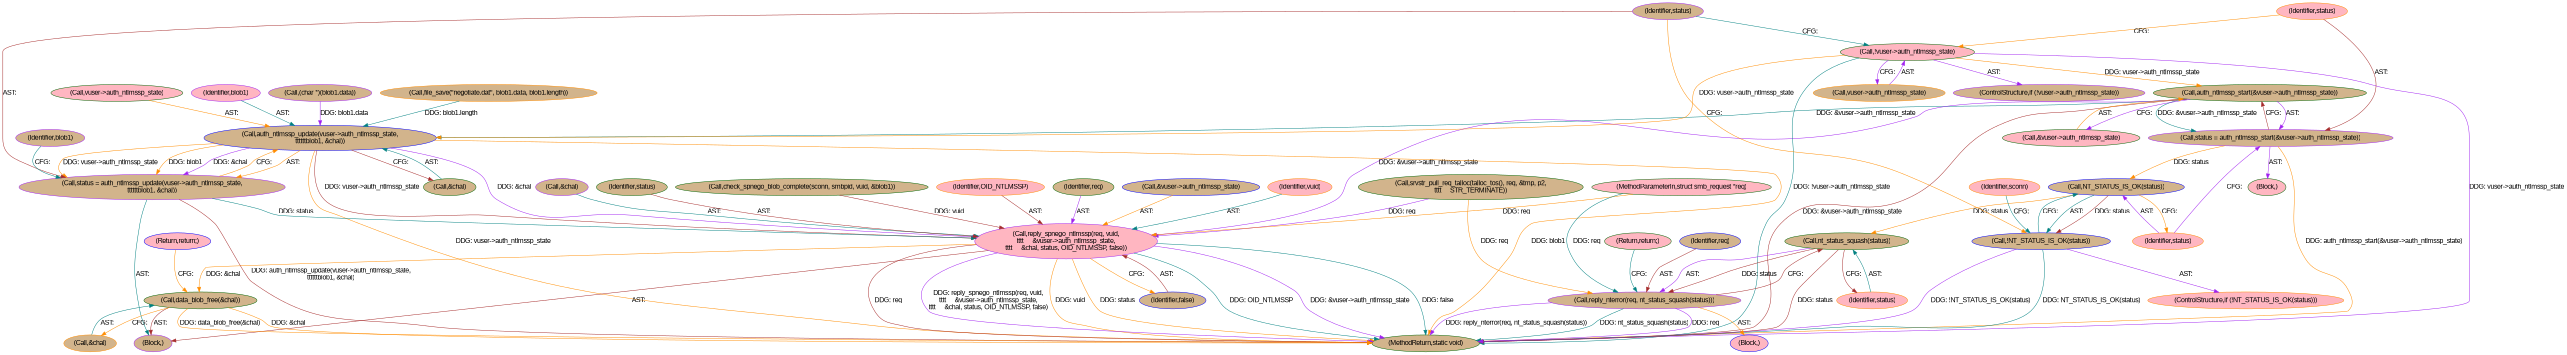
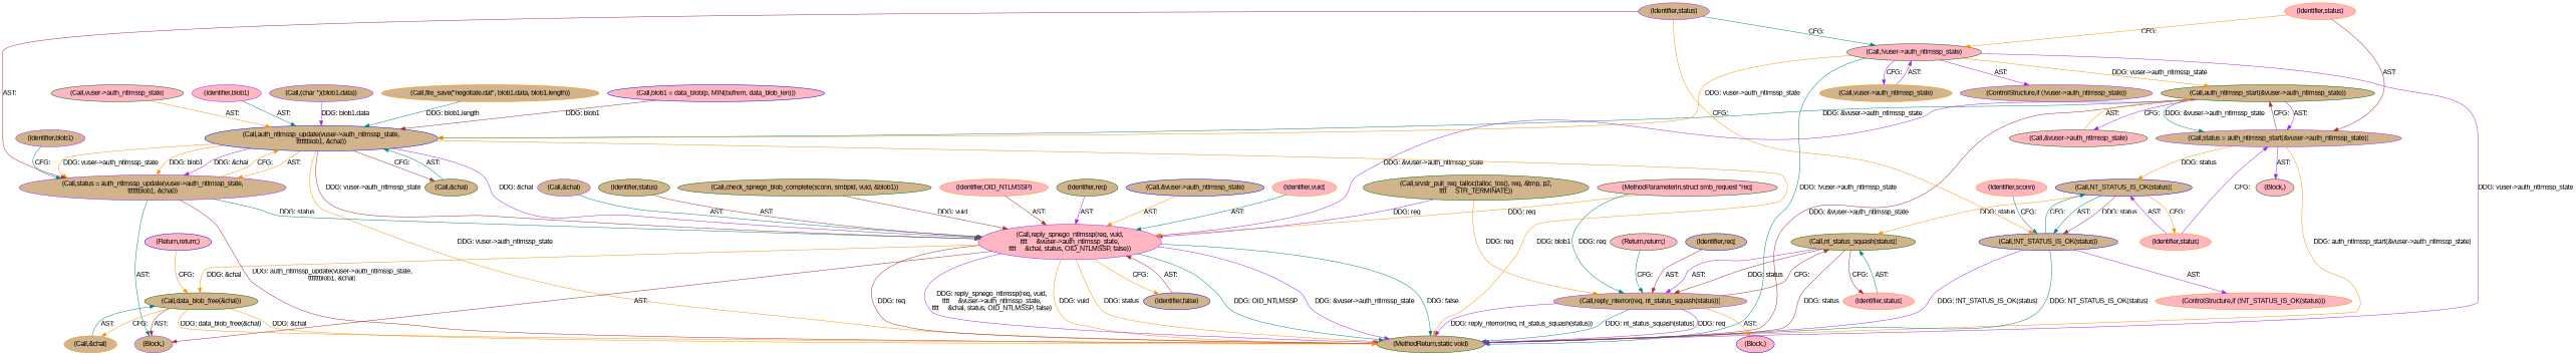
  digraph {
    fontname="Liberation Sans"
    node [color=darkgreen fillcolor=tan fontname="Liberation Sans" style=filled]
    edge [color=darkorange fontname="Liberation Sans"]
    n1 [label="(Call,auth_ntlmssp_start(&vuser->auth_ntlmssp_state))"]
    n2 [color=purple label="(Call,status = auth_ntlmssp_start(&vuser->auth_ntlmssp_state))"]
    n3 [color=blue label="(Call,auth_ntlmssp_update(vuser->auth_ntlmssp_state,\n\t\t\t\t\t\tblob1, &chal))"]
    n4 [color=purple fillcolor=lightpink label="(Call,reply_spnego_ntlmssp(req, vuid,\n\t\t\t\t     &vuser->auth_ntlmssp_state,\n\t\t\t\t     &chal, status, OID_NTLMSSP, false))"]
    n5 [fillcolor=lightpink label="(Call,&vuser->auth_ntlmssp_state)"]
    n6 [label="(MethodReturn,static void)"]
    n7 [color=blue label="(Call,NT_STATUS_IS_OK(status))"]
    n8 [fillcolor=lightpink label="(Block,)"]
    n9 [color=purple label="(Call,status = auth_ntlmssp_update(vuser->auth_ntlmssp_state,\n\t\t\t\t\t\tblob1, &chal))"]
    n10 [label="(Call,&chal)"]
    n11 [color=purple label="(Block,)"]
    n12 [label="(Call,data_blob_free(&chal))"]
    n13 [color=blue label="(Identifier,false)"]
    n14 [fillcolor=lightpink label="(Call,!vuser->auth_ntlmssp_state)"]
    n15 [color=darkorange label="(Call,vuser->auth_ntlmssp_state)"]
    n16 [color=purple label="(ControlStructure,if (!vuser->auth_ntlmssp_state))"]
    n17 [color=blue label="(Call,!NT_STATUS_IS_OK(status))"]
    n18 [label="(Call,nt_status_squash(status))"]
    n19 [color=darkorange fillcolor=lightpink label="(Identifier,status)"]
    n20 [color=darkorange fillcolor=lightpink label="(ControlStructure,if (!NT_STATUS_IS_OK(status)))"]
    n21 [color=purple label="(Call,reply_nterror(req, nt_status_squash(status)))"]
    n22 [color=darkorange fillcolor=lightpink label="(Identifier,status)"]
    n23 [color=blue fillcolor=lightpink label="(Block,)"]
    n24 [color=darkorange label="(Call,&chal)"]
    n25 [color=darkorange fillcolor=lightpink label="(Identifier,OID_NTLMSSP)"]
    n26 [label="(Call,srvstr_pull_req_talloc(talloc_tos(), req, &tmp, p2,\n\t\t\t\t     STR_TERMINATE))"]
    n27 [fillcolor=lightpink label="(Return,return;)"]
    n28 [color=darkorange label="(Call,file_save(\"negotiate.dat\", blob1.data, blob1.length))"]
    n29 [color=purple label="(Identifier,status)"]
+   n30 [color=blue fillcolor=lightpink label="(Call,blob1 = data_blob(p, MIN(bufrem, data_blob_len)))"]
    n31 [color=purple label="(Call,&chal)"]
    n32 [label="(Identifier,status)"]
    n33 [label="(Call,check_spnego_blob_complete(sconn, smbpid, vuid, &blob1))"]
    n34 [fillcolor=lightpink label="(Call,vuser->auth_ntlmssp_state)"]
    n35 [color=purple fillcolor=lightpink label="(Identifier,blob1)"]
    n36 [color=darkorange fillcolor=lightpink label="(Identifier,status)"]
    n37 [fillcolor=lightpink label="(MethodParameterIn,struct smb_request *req)"]
    n38 [color=purple label="(Call,(char *)(blob1.data))"]
    n39 [color=darkorange fillcolor=lightpink label="(Identifier,sconn)"]
    n40 [label="(Identifier,req)"]
    n41 [color=blue label="(Identifier,req)"]
    n42 [color=blue label="(Call,&vuser->auth_ntlmssp_state)"]
    n43 [color=darkorange fillcolor=lightpink label="(Identifier,vuid)"]
    n44 [color=blue fillcolor=lightpink label="(Return,return;)"]
    n45 [color=purple label="(Identifier,blob1)"]
    n1 -> n2 [color=purple label="AST: "]
    n1 -> n2 [color=teal label="DDG: &vuser->auth_ntlmssp_state"]
    n1 -> n3 [color=teal label="DDG: &vuser->auth_ntlmssp_state"]
    n1 -> n4 [color=purple label="DDG: &vuser->auth_ntlmssp_state"]
    n1 -> n5 [color=purple label="CFG: "]
    n1 -> n6 [color=brown label="DDG: &vuser->auth_ntlmssp_state"]
    n2 -> n1 [color=brown label="CFG: "]
    n2 -> n6 [label="DDG: auth_ntlmssp_start(&vuser->auth_ntlmssp_state)"]
    n2 -> n7 [label="DDG: status"]
    n2 -> n8 [color=purple label="AST: "]
    n3 -> n4 [color=brown label="DDG: vuser->auth_ntlmssp_state"]
    n3 -> n4 [color=purple label="DDG: &chal"]
    n3 -> n6 [label="DDG: blob1"]
    n3 -> n6 [label="DDG: vuser->auth_ntlmssp_state"]
    n3 -> n9 [label="AST: "]
    n3 -> n9 [label="DDG: vuser->auth_ntlmssp_state"]
    n3 -> n9 [label="DDG: blob1"]
    n3 -> n9 [color=purple label="DDG: &chal"]
    n3 -> n10 [color=brown label="CFG: "]
    n4 -> n6 [label="DDG: vuid"]
    n4 -> n6 [label="DDG: status"]
    n4 -> n6 [color=teal label="DDG: OID_NTLMSSP"]
    n4 -> n6 [color=purple label="DDG: &vuser->auth_ntlmssp_state"]
    n4 -> n6 [color=teal label="DDG: false"]
    n4 -> n6 [color=brown label="DDG: req"]
    n4 -> n6 [color=purple label="DDG: reply_spnego_ntlmssp(req, vuid,\n\t\t\t\t     &vuser->auth_ntlmssp_state,\n\t\t\t\t     &chal, status, OID_NTLMSSP, false)"]
    n4 -> n11 [color=brown label="AST: "]
    n4 -> n12 [label="DDG: &chal"]
    n4 -> n13 [label="CFG: "]
    n5 -> n1 [label="AST: "]
    n7 -> n17 [color=teal label="AST: "]
    n7 -> n17 [color=brown label="DDG: status"]
    n7 -> n18 [label="DDG: status"]
    n7 -> n19 [label="CFG: "]
    n9 -> n3 [label="CFG: "]
    n9 -> n4 [color=teal label="DDG: status"]
    n9 -> n6 [color=brown label="DDG: auth_ntlmssp_update(vuser->auth_ntlmssp_state,\n\t\t\t\t\t\tblob1, &chal)"]
    n9 -> n11 [color=teal label="AST: "]
    n10 -> n3 [color=teal label="AST: "]
    n12 -> n6 [label="DDG: data_blob_free(&chal)"]
    n12 -> n6 [label="DDG: &chal"]
    n12 -> n11 [color=brown label="AST: "]
    n12 -> n24 [label="CFG: "]
    n13 -> n4 [color=brown label="AST: "]
    n14 -> n1 [label="DDG: vuser->auth_ntlmssp_state"]
    n14 -> n3 [label="DDG: vuser->auth_ntlmssp_state"]
    n14 -> n6 [color=purple label="DDG: vuser->auth_ntlmssp_state"]
    n14 -> n6 [color=teal label="DDG: !vuser->auth_ntlmssp_state"]
    n14 -> n15 [color=purple label="CFG: "]
    n14 -> n16 [color=purple label="AST: "]
    n15 -> n14 [color=purple label="AST: "]
    n17 -> n6 [color=purple label="DDG: !NT_STATUS_IS_OK(status)"]
    n17 -> n6 [color=teal label="DDG: NT_STATUS_IS_OK(status)"]
    n17 -> n7 [color=teal label="CFG: "]
    n17 -> n20 [color=purple label="AST: "]
    n18 -> n6 [color=brown label="DDG: status"]
    n18 -> n21 [color=purple label="AST: "]
    n18 -> n21 [color=brown label="DDG: status"]
    n18 -> n22 [color=brown label="CFG: "]
    n19 -> n2 [color=purple label="CFG: "]
    n19 -> n7 [color=purple label="AST: "]
    n21 -> n6 [color=teal label="DDG: nt_status_squash(status)"]
    n21 -> n6 [color=purple label="DDG: req"]
    n21 -> n6 [color=purple label="DDG: reply_nterror(req, nt_status_squash(status))"]
    n21 -> n18 [color=brown label="CFG: "]
    n21 -> n23 [label="AST: "]
    n22 -> n18 [color=teal label="AST: "]
    n24 -> n12 [color=teal label="AST: "]
    n25 -> n4 [color=brown label="AST: "]
    n26 -> n4 [color=purple label="DDG: req"]
    n26 -> n21 [label="DDG: req"]
    n27 -> n21 [color=teal label="CFG: "]
    n28 -> n3 [color=teal label="DDG: blob1.length"]
    n29 -> n9 [color=brown label="AST: "]
    n29 -> n14 [color=teal label="CFG: "]
    n29 -> n17 [label="CFG: "]
+   n30 -> n3 [color=brown label="DDG: blob1"]
    n31 -> n4 [color=teal label="AST: "]
    n32 -> n4 [color=brown label="AST: "]
    n33 -> n4 [color=brown label="DDG: vuid"]
    n34 -> n3 [label="AST: "]
    n35 -> n3 [color=teal label="AST: "]
    n36 -> n2 [color=brown label="AST: "]
    n36 -> n14 [label="CFG: "]
    n37 -> n4 [label="DDG: req"]
    n37 -> n21 [color=teal label="DDG: req"]
    n38 -> n3 [color=purple label="DDG: blob1.data"]
    n39 -> n17 [color=teal label="CFG: "]
    n40 -> n4 [color=purple label="AST: "]
    n41 -> n21 [color=brown label="AST: "]
    n42 -> n4 [label="AST: "]
    n43 -> n4 [color=teal label="AST: "]
    n44 -> n12 [label="CFG: "]
    n45 -> n9 [color=teal label="CFG: "]
  }
